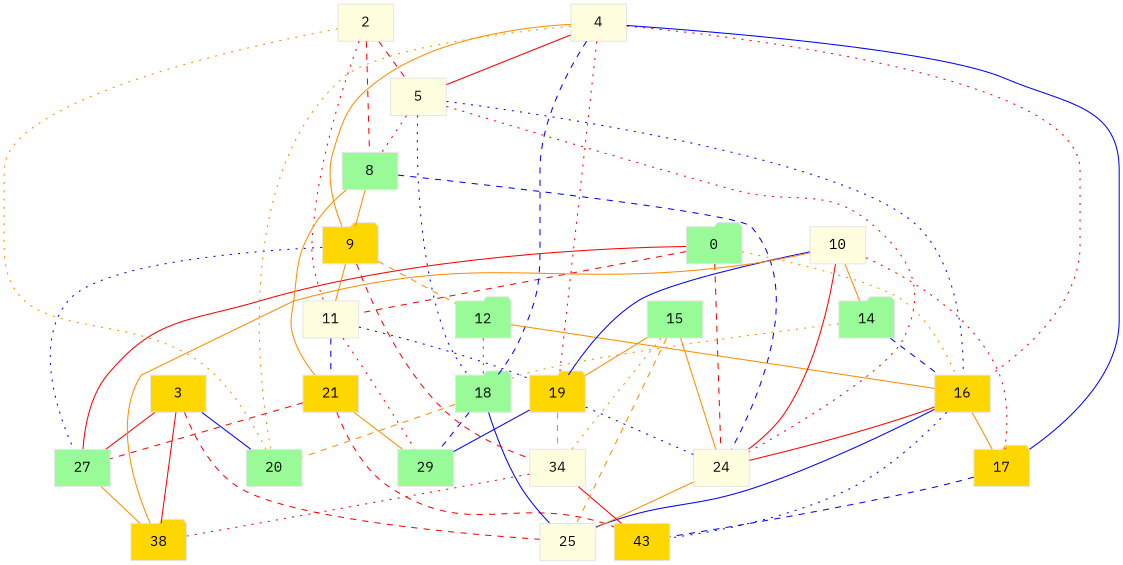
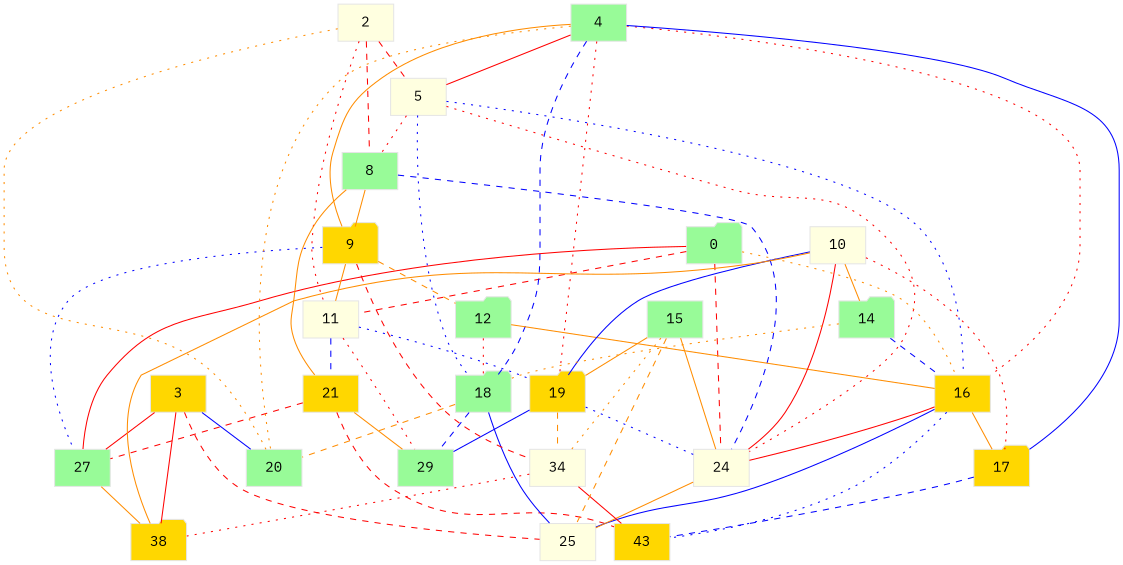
  graph {
    fontname="IBM Plex Mono"
    node [color=gray90 fillcolor=palegreen fontname="IBM Plex Mono" shape=box style=filled]
    edge [color=red fontname="IBM Plex Mono" style=solid]
    11 [fillcolor=lightyellow super="+30"]
    19 [fillcolor=gold shape=folder super="+22"]
    21 [fillcolor=gold super="+48"]
    29
    n5 [label=0 shape=folder]
    16 [fillcolor=gold super="+44+36+23"]
    24 [fillcolor=lightyellow super="+26+32"]
    27 [super="+41"]
    25 [fillcolor=lightyellow super="+47"]
    17 [fillcolor=gold shape=folder]
    43 [fillcolor=gold]
    38 [fillcolor=gold shape=folder]
    2 [fillcolor=lightyellow super="+28"]
    5 [fillcolor=lightyellow super="+7"]
    8 [super="+45"]
    20
    18 [shape=folder super="+40+46"]
    9 [fillcolor=gold shape=folder super="+39"]
    3 [fillcolor=gold]
-   4 [fillcolor=lightyellow super="+6+49"]
+   4 [super="+6+49"]
    12 [shape=folder]
    34 [fillcolor=lightyellow super="+37"]
    10 [fillcolor=lightyellow super="+13"]
    14 [shape=folder]
    15 [super="+33"]
    11 -- 19 [color=blue style=dotted]
    11 -- 21 [color=blue style=dashed]
    11 -- 29 [style=dotted]
    19 -- 29 [color=blue]
    19 -- 24 [color=blue style=dotted weight=2]
    19 -- 34 [color=darkorange style=dashed weight=2]
    21 -- 29 [color=darkorange]
    21 -- 27 [style=dashed weight=2]
    21 -- 43 [style=dashed]
    n5 -- 11 [style=dashed]
    n5 -- 16 [color=darkorange style=dotted]
    n5 -- 24 [style=dashed]
    n5 -- 27
    16 -- 24
    16 -- 25 [color=blue]
    16 -- 17 [color=darkorange]
    16 -- 43 [color=blue style=dotted]
    24 -- 25 [color=darkorange]
    27 -- 38 [color=darkorange]
    17 -- 43 [color=blue style=dashed]
    2 -- 11 [style=dotted]
    2 -- 5 [style=dashed weight=3]
    2 -- 8 [style=dashed]
    2 -- 20 [color=darkorange style=dotted]
    5 -- 16 [color=blue style=dotted]
    5 -- 24 [style=dotted]
    5 -- 8 [style=dotted]
    5 -- 18 [color=blue style=dotted]
    8 -- 21 [color=darkorange weight=2]
    8 -- 24 [color=blue style=dashed]
    8 -- 9 [color=darkorange]
    18 -- 29 [color=blue style=dashed]
    18 -- 25 [color=blue weight=2]
    18 -- 20 [color=darkorange style=dashed]
    9 -- 11 [color=darkorange]
    9 -- 27 [color=blue style=dotted]
    9 -- 12 [color=darkorange style=dashed]
    9 -- 34 [style=dashed]
    3 -- 27
    3 -- 25 [style=dashed]
    3 -- 38
    3 -- 20 [color=blue]
    4 -- 19 [style=dotted weight=2]
    4 -- 16 [style=dotted]
    4 -- 17 [color=blue]
    4 -- 5
    4 -- 20 [color=darkorange style=dotted]
    4 -- 18 [color=blue style=dashed]
    4 -- 9 [color=darkorange]
    12 -- 16 [color=darkorange weight=2]
    12 -- 18 [style=dotted]
    34 -- 43
    34 -- 38 [style=dotted]
    10 -- 19 [color=blue]
    10 -- 24
    10 -- 17 [style=dotted]
    10 -- 38 [color=darkorange]
    10 -- 14 [color=darkorange weight=2]
    14 -- 16 [color=blue style=dashed]
    14 -- 18 [color=darkorange style=dotted]
    15 -- 19 [color=darkorange]
    15 -- 24 [color=darkorange weight=2]
    15 -- 25 [color=darkorange style=dashed]
    15 -- 34 [color=darkorange style=dotted]
  }
